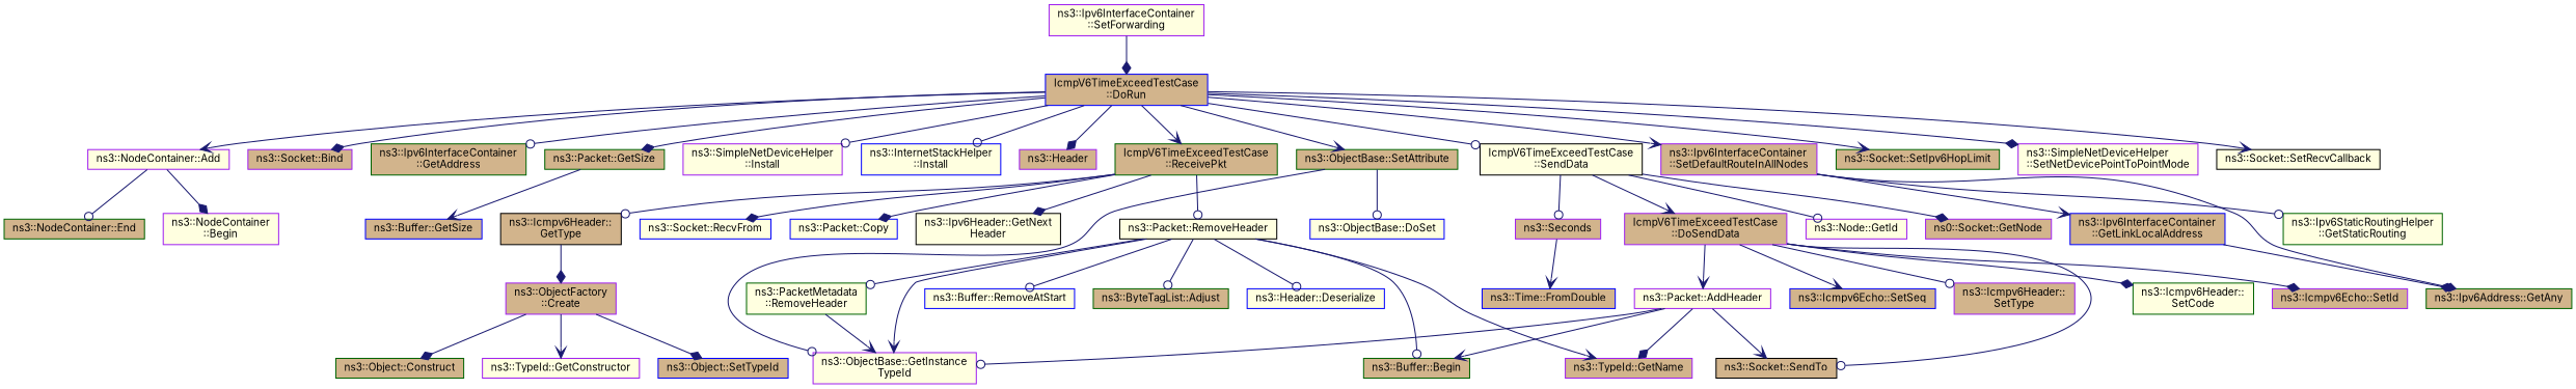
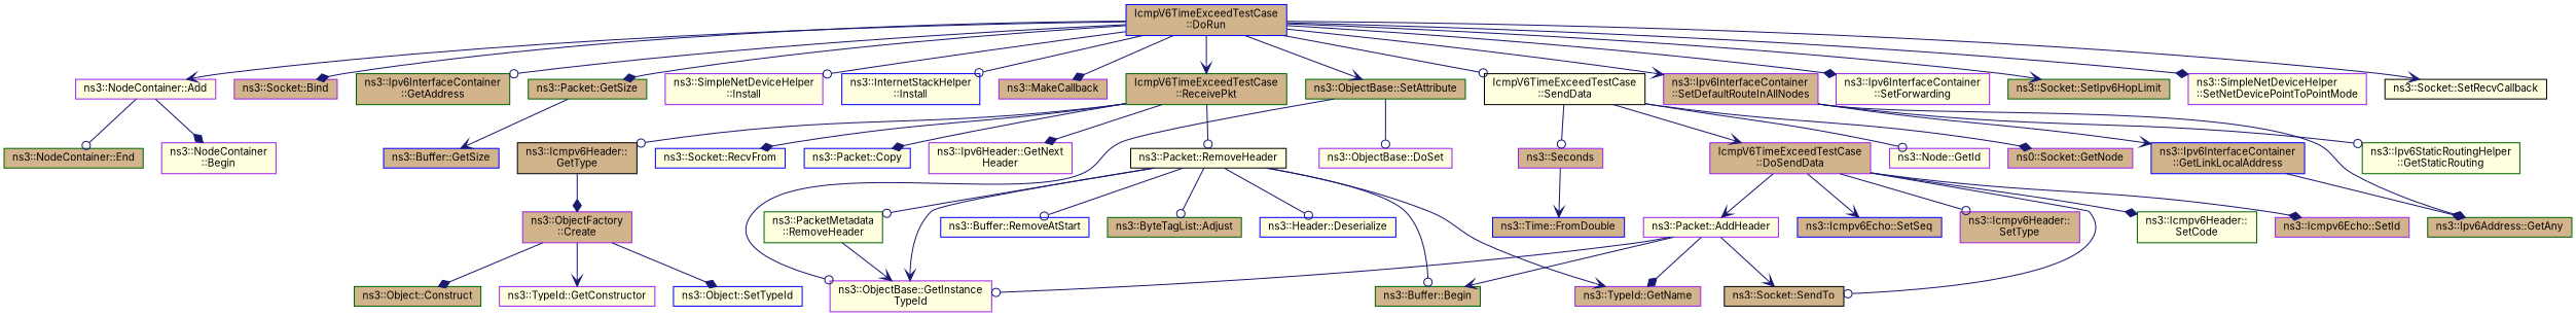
  digraph {
    fontname=Inter
    rankdir=TB
    node [color=purple fillcolor=tan fontname=Inter fontsize=10 shape=record style=filled]
    edge [arrowhead=odot color=midnightblue fontname=Inter fontsize=10 labelfontname=Helvetica labelfontsize=10 style=solid]
    n1 [color=blue fontcolor=black height=0.2 label="IcmpV6TimeExceedTestCase\l::DoRun" width=0.4]
    n2 [fillcolor=lightyellow height=0.2 label="ns3::NodeContainer::Add" width=0.4]
    n3 [height=0.2 label="ns3::Socket::Bind" width=0.4]
    n4 [color=darkgreen height=0.2 label="ns3::Ipv6InterfaceContainer\l::GetAddress" width=0.4]
    n5 [color=darkgreen height=0.2 label="ns3::Packet::GetSize" width=0.4]
    n6 [fillcolor=lightyellow height=0.2 label="ns3::SimpleNetDeviceHelper\l::Install" width=0.4]
    n7 [color=blue fillcolor=lightyellow height=0.2 label="ns3::InternetStackHelper\l::Install" width=0.4]
-   n8 [height=0.2 label="ns3::Header" width=0.4]
+   n8 [height=0.2 label="ns3::MakeCallback" width=0.4]
    n9 [color=darkgreen height=0.2 label="IcmpV6TimeExceedTestCase\l::ReceivePkt" width=0.4]
    n10 [color=black fillcolor=lightyellow height=0.2 label="IcmpV6TimeExceedTestCase\l::SendData" width=0.4]
    n11 [color=darkgreen height=0.2 label="ns3::ObjectBase::SetAttribute" width=0.4]
    n12 [height=0.2 label="ns3::Ipv6InterfaceContainer\l::SetDefaultRouteInAllNodes" width=0.4]
    n13 [fillcolor=lightyellow height=0.2 label="ns3::Ipv6InterfaceContainer\l::SetForwarding" width=0.4]
    n14 [color=darkgreen height=0.2 label="ns3::Socket::SetIpv6HopLimit" width=0.4]
    n15 [fillcolor=lightyellow height=0.2 label="ns3::SimpleNetDeviceHelper\l::SetNetDevicePointToPointMode" width=0.4]
    n16 [color=black fillcolor=lightyellow height=0.2 label="ns3::Socket::SetRecvCallback" width=0.4]
    n17 [fillcolor=lightyellow height=0.2 label="ns3::NodeContainer\l::Begin" width=0.4]
    n18 [color=darkgreen height=0.2 label="ns3::NodeContainer::End" width=0.4]
    n19 [color=blue height=0.2 label="ns3::Buffer::GetSize" width=0.4]
    n20 [color=blue fillcolor=lightyellow height=0.2 label="ns3::Packet::Copy" width=0.4]
-   n21 [color=black fillcolor=lightyellow height=0.2 label="ns3::Ipv6Header::GetNext\lHeader" width=0.4]
+   n21 [fillcolor=lightyellow height=0.2 label="ns3::Ipv6Header::GetNext\lHeader" width=0.4]
    n22 [color=black height=0.2 label="ns3::Icmpv6Header::\lGetType" width=0.4]
    n23 [color=blue fillcolor=lightyellow height=0.2 label="ns3::Socket::RecvFrom" width=0.4]
    n24 [color=black fillcolor=lightyellow height=0.2 label="ns3::Packet::RemoveHeader" width=0.4]
    n25 [height=0.2 label="IcmpV6TimeExceedTestCase\l::DoSendData" width=0.4]
    n26 [fillcolor=lightyellow height=0.2 label="ns3::Node::GetId" width=0.4]
    n27 [height=0.2 label="ns0::Socket::GetNode" width=0.4]
    n28 [height=0.2 label="ns3::Seconds" width=0.4]
    n29 [fillcolor=lightyellow height=0.2 label="ns3::ObjectBase::GetInstance\lTypeId" width=0.4]
-   n30 [color=blue fillcolor=lightyellow height=0.2 label="ns3::ObjectBase::DoSet" width=0.4]
+   n30 [fillcolor=lightyellow height=0.2 label="ns3::ObjectBase::DoSet" width=0.4]
    n31 [color=darkgreen height=0.2 label="ns3::Ipv6Address::GetAny" width=0.4]
    n32 [color=blue height=0.2 label="ns3::Ipv6InterfaceContainer\l::GetLinkLocalAddress" width=0.4]
    n33 [color=darkgreen fillcolor=lightyellow height=0.2 label="ns3::Ipv6StaticRoutingHelper\l::GetStaticRouting" width=0.4]
    n34 [height=0.2 label="ns3::ObjectFactory\l::Create" width=0.4]
    n35 [color=darkgreen height=0.2 label="ns3::Object::Construct" width=0.4]
    n36 [fillcolor=lightyellow height=0.2 label="ns3::TypeId::GetConstructor" width=0.4]
-   n37 [color=blue height=0.2 label="ns3::Object::SetTypeId" width=0.4]
+   n37 [color=blue fillcolor=lightyellow height=0.2 label="ns3::Object::SetTypeId" width=0.4]
    n38 [color=darkgreen height=0.2 label="ns3::ByteTagList::Adjust" width=0.4]
    n39 [color=darkgreen height=0.2 label="ns3::Buffer::Begin" width=0.4]
    n40 [color=blue fillcolor=lightyellow height=0.2 label="ns3::Header::Deserialize" width=0.4]
    n41 [height=0.2 label="ns3::TypeId::GetName" width=0.4]
    n42 [color=blue fillcolor=lightyellow height=0.2 label="ns3::Buffer::RemoveAtStart" width=0.4]
    n43 [color=darkgreen fillcolor=lightyellow height=0.2 label="ns3::PacketMetadata\l::RemoveHeader" width=0.4]
    n44 [fillcolor=lightyellow height=0.2 label="ns3::Packet::AddHeader" width=0.4]
    n45 [color=black height=0.2 label="ns3::Socket::SendTo" width=0.4]
    n46 [color=darkgreen fillcolor=lightyellow height=0.2 label="ns3::Icmpv6Header::\lSetCode" width=0.4]
    n47 [height=0.2 label="ns3::Icmpv6Echo::SetId" width=0.4]
    n48 [color=blue height=0.2 label="ns3::Icmpv6Echo::SetSeq" width=0.4]
    n49 [height=0.2 label="ns3::Icmpv6Header::\lSetType" width=0.4]
    n50 [color=blue height=0.2 label="ns3::Time::FromDouble" width=0.4]
    n1 -> n2 [arrowhead=vee]
    n1 -> n3 [arrowhead=diamond]
    n1 -> n4
    n1 -> n5 [arrowhead=diamond]
    n1 -> n6
    n1 -> n7
    n1 -> n8 [arrowhead=diamond]
    n1 -> n9 [arrowhead=vee]
    n1 -> n10
    n1 -> n11 [arrowhead=vee]
    n1 -> n12 [arrowhead=vee]
-   n13 -> n1 [arrowhead=diamond]
+   n1 -> n13 [arrowhead=diamond]
    n1 -> n14 [arrowhead=vee]
    n1 -> n15 [arrowhead=diamond]
    n1 -> n16 [arrowhead=vee]
    n2 -> n17 [arrowhead=diamond]
    n2 -> n18
    n5 -> n19 [arrowhead=vee]
    n9 -> n20 [arrowhead=diamond]
    n9 -> n21 [arrowhead=diamond]
    n9 -> n22
    n9 -> n23 [arrowhead=diamond]
    n9 -> n24
    n10 -> n25 [arrowhead=vee]
    n10 -> n26
    n10 -> n27 [arrowhead=diamond]
    n10 -> n28
    n11 -> n29
    n11 -> n30
    n12 -> n31 [arrowhead=diamond]
    n12 -> n32 [arrowhead=vee]
    n12 -> n33
    n22 -> n34 [arrowhead=diamond]
    n24 -> n29 [arrowhead=vee]
    n24 -> n38
    n24 -> n39
    n24 -> n40
    n24 -> n41 [arrowhead=vee]
    n24 -> n42
    n24 -> n43
    n25 -> n44 [arrowhead=vee]
    n25 -> n45
    n25 -> n46 [arrowhead=diamond]
    n25 -> n47 [arrowhead=diamond]
    n25 -> n48 [arrowhead=vee]
    n25 -> n49
    n28 -> n50 [arrowhead=vee]
    n32 -> n31 [arrowhead=diamond]
    n34 -> n35 [arrowhead=diamond]
    n34 -> n36 [arrowhead=vee]
    n34 -> n37 [arrowhead=diamond]
    n43 -> n29 [arrowhead=vee]
    n44 -> n29
    n44 -> n39 [arrowhead=vee]
    n44 -> n41 [arrowhead=diamond]
    n44 -> n45 [arrowhead=vee]
  }
